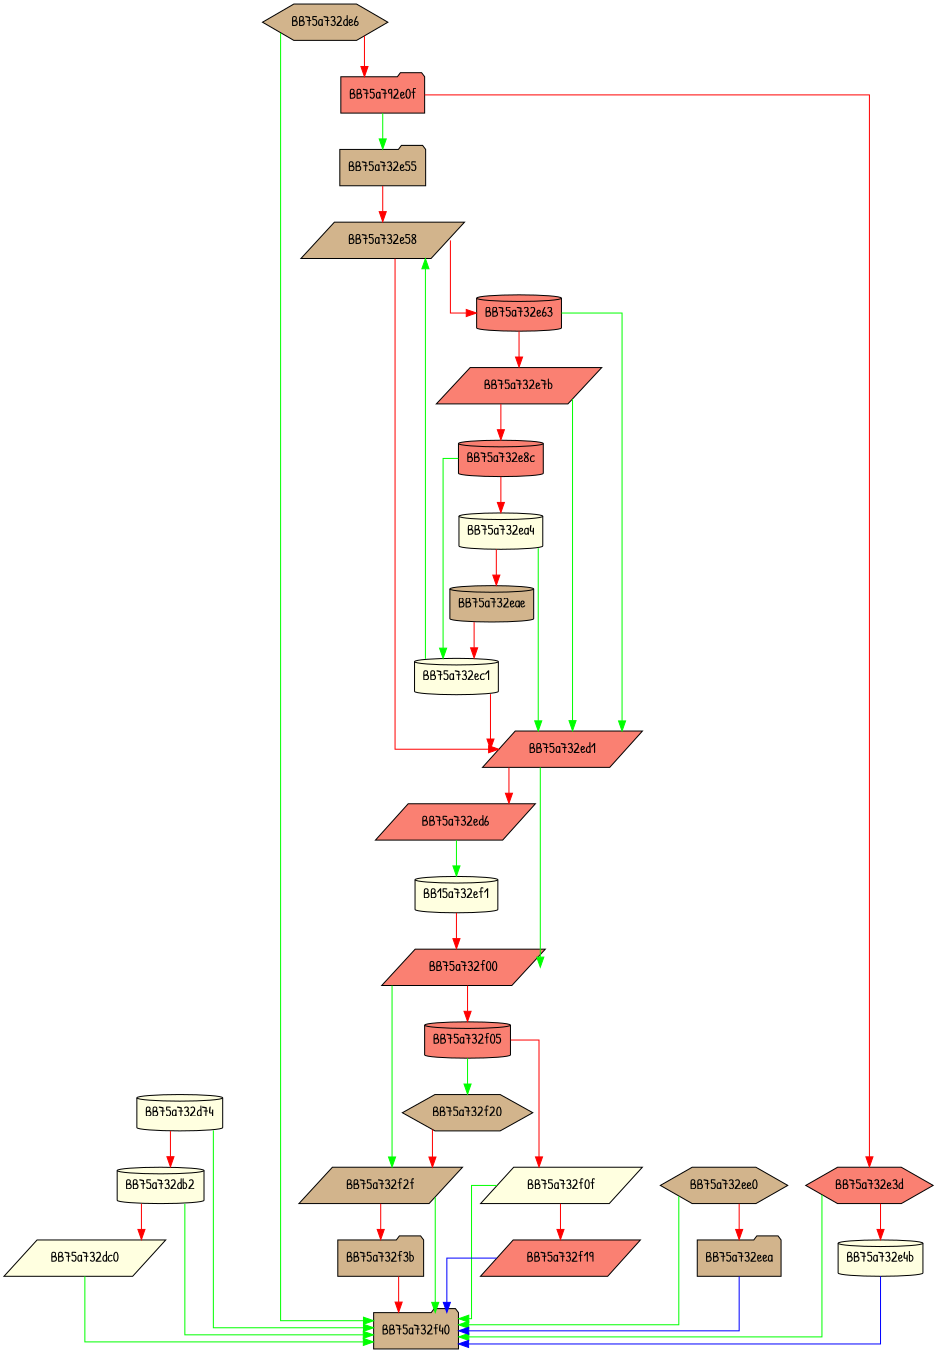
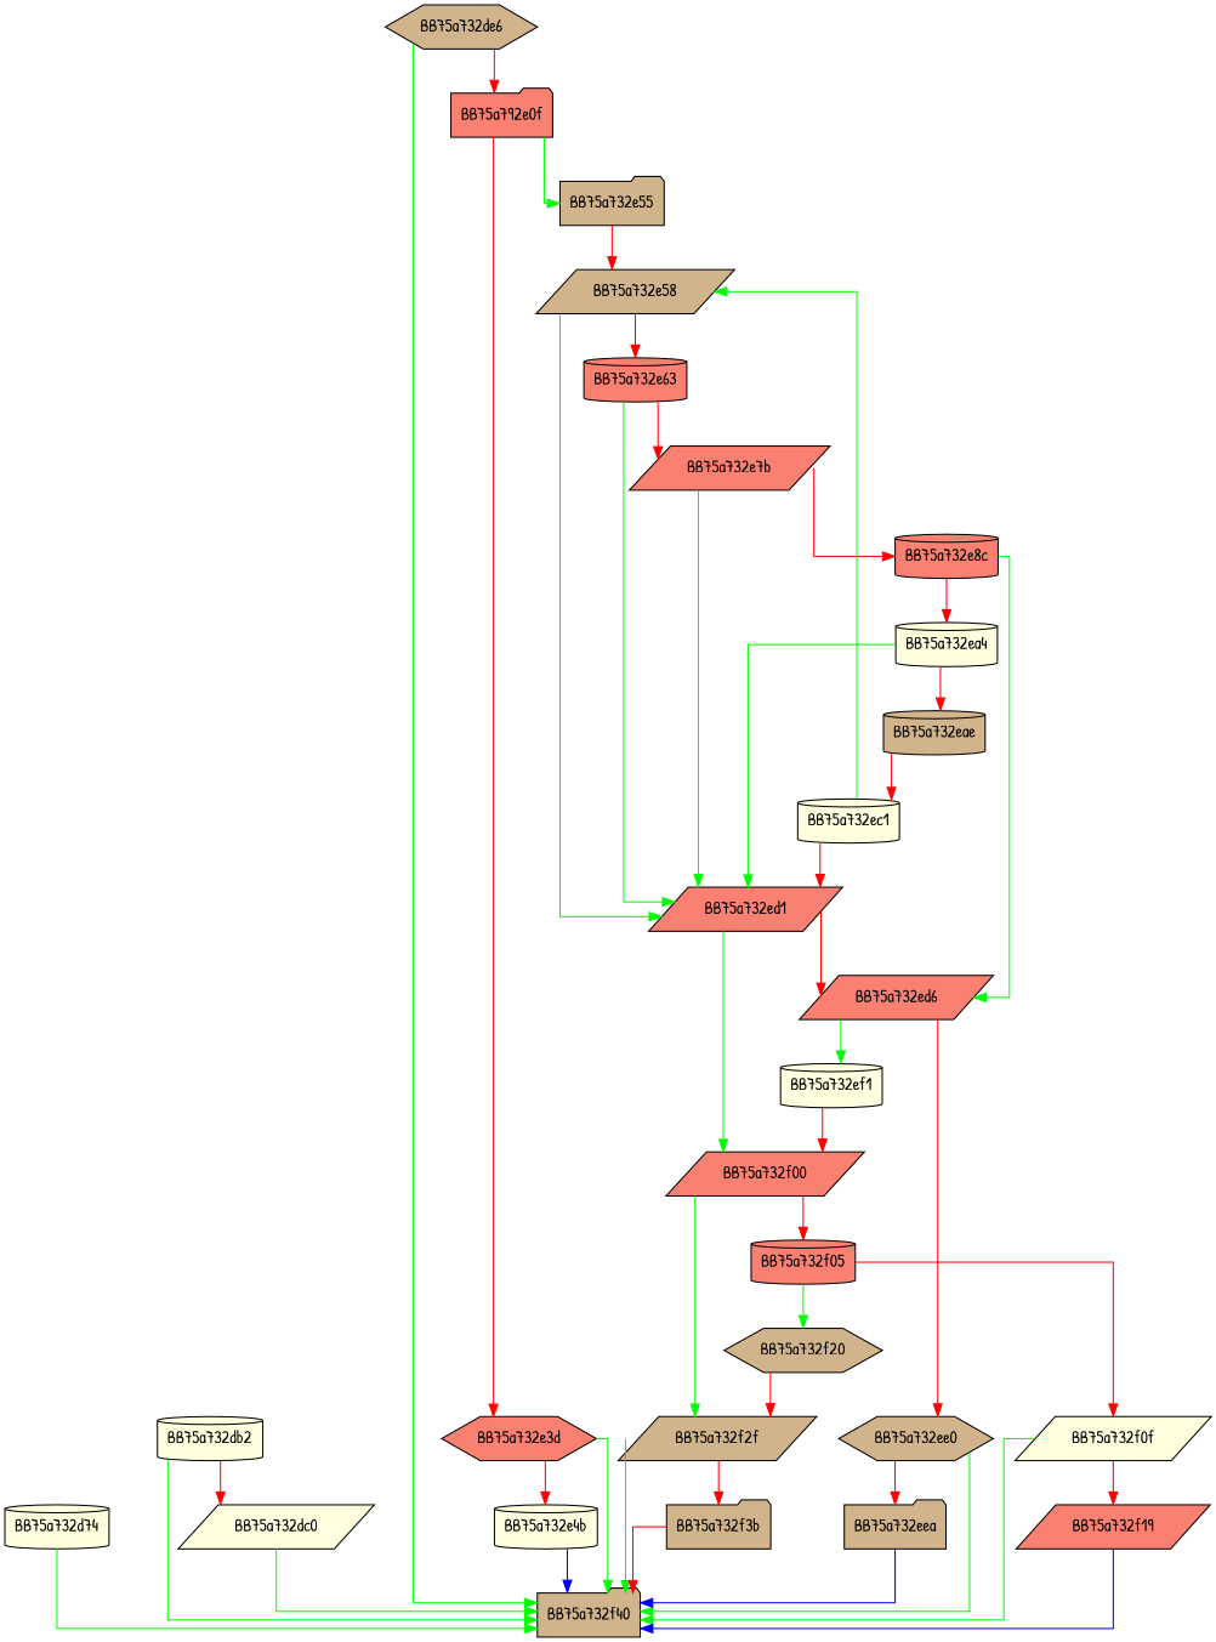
  digraph {
    fontname="Patrick Hand"
    splines=ortho
    node [fillcolor=tan fontname="Patrick Hand" shape=cylinder style=filled]
    edge [color=red fontname="Patrick Hand"]
    BB75a732d74 [fillcolor=lightyellow]
    BB75a732f40 [shape=folder]
    BB75a732db2 [fillcolor=lightyellow]
    BB75a732dc0 [fillcolor=lightyellow shape=parallelogram]
    BB75a732de6 [shape=hexagon]
    n6 [fillcolor=salmon label=BB75a792e0f shape=folder]
    BB75a732e55 [shape=folder]
    BB75a732e3d [fillcolor=salmon shape=hexagon]
    BB75a732e58 [shape=parallelogram]
    BB75a732e4b [fillcolor=lightyellow]
    BB75a732ed1 [fillcolor=salmon shape=parallelogram]
    BB75a732e63 [fillcolor=salmon]
    BB75a732f00 [fillcolor=salmon shape=parallelogram]
    BB75a732ed6 [fillcolor=salmon shape=parallelogram]
    BB75a732e7b [fillcolor=salmon shape=parallelogram]
    BB75a732f2f [shape=parallelogram]
    BB75a732f05 [fillcolor=salmon]
-   BB75a732ef1 [fillcolor=lightyellow label=BB15a732ef1]
+   BB75a732ef1 [fillcolor=lightyellow]
    BB75a732ee0 [shape=hexagon]
    BB75a732e8c [fillcolor=salmon]
    BB75a732ec1 [fillcolor=lightyellow]
    BB75a732ea4 [fillcolor=lightyellow]
    BB75a732eae
    BB75a732f3b [shape=folder]
    BB75a732f20 [shape=hexagon]
    BB75a732f0f [fillcolor=lightyellow shape=parallelogram]
    BB75a732eea [shape=folder]
    BB75a732f19 [fillcolor=salmon shape=parallelogram]
    BB75a732d74 -> BB75a732f40 [color=green]
-   BB75a732d74 -> BB75a732db2
    BB75a732db2 -> BB75a732f40 [color=green]
    BB75a732db2 -> BB75a732dc0
    BB75a732dc0 -> BB75a732f40 [color=green]
    BB75a732de6 -> BB75a732f40 [color=green]
    BB75a732de6 -> n6
    n6 -> BB75a732e55 [color=green]
    n6 -> BB75a732e3d
    BB75a732e55 -> BB75a732e58
    BB75a732e3d -> BB75a732f40 [color=green]
    BB75a732e3d -> BB75a732e4b
-   BB75a732e58 -> BB75a732ed1
+   BB75a732e58 -> BB75a732ed1 [color=green]
    BB75a732e58 -> BB75a732e63
    BB75a732e4b -> BB75a732f40 [color=blue]
    BB75a732ed1 -> BB75a732f00 [color=green]
    BB75a732ed1 -> BB75a732ed6
    BB75a732e63 -> BB75a732ed1 [color=green]
    BB75a732e63 -> BB75a732e7b
    BB75a732f00 -> BB75a732f2f [color=green]
    BB75a732f00 -> BB75a732f05
    BB75a732ed6 -> BB75a732ef1 [color=green]
+   BB75a732ed6 -> BB75a732ee0
    BB75a732e7b -> BB75a732ed1 [color=green]
    BB75a732e7b -> BB75a732e8c
    BB75a732f2f -> BB75a732f40 [color=green]
    BB75a732f2f -> BB75a732f3b
    BB75a732f05 -> BB75a732f20 [color=green]
    BB75a732f05 -> BB75a732f0f
    BB75a732ef1 -> BB75a732f00
    BB75a732ee0 -> BB75a732f40 [color=green]
    BB75a732ee0 -> BB75a732eea
-   BB75a732e8c -> BB75a732ec1 [color=green]
+   BB75a732e8c -> BB75a732ed6 [color=green]
    BB75a732e8c -> BB75a732ea4
    BB75a732ec1 -> BB75a732e58 [color=green]
    BB75a732ec1 -> BB75a732ed1
    BB75a732ea4 -> BB75a732ed1 [color=green]
    BB75a732ea4 -> BB75a732eae
    BB75a732eae -> BB75a732ec1
    BB75a732f3b -> BB75a732f40
    BB75a732f20 -> BB75a732f2f
    BB75a732f0f -> BB75a732f40 [color=green]
    BB75a732f0f -> BB75a732f19
    BB75a732eea -> BB75a732f40 [color=blue]
    BB75a732f19 -> BB75a732f40 [color=blue]
  }
